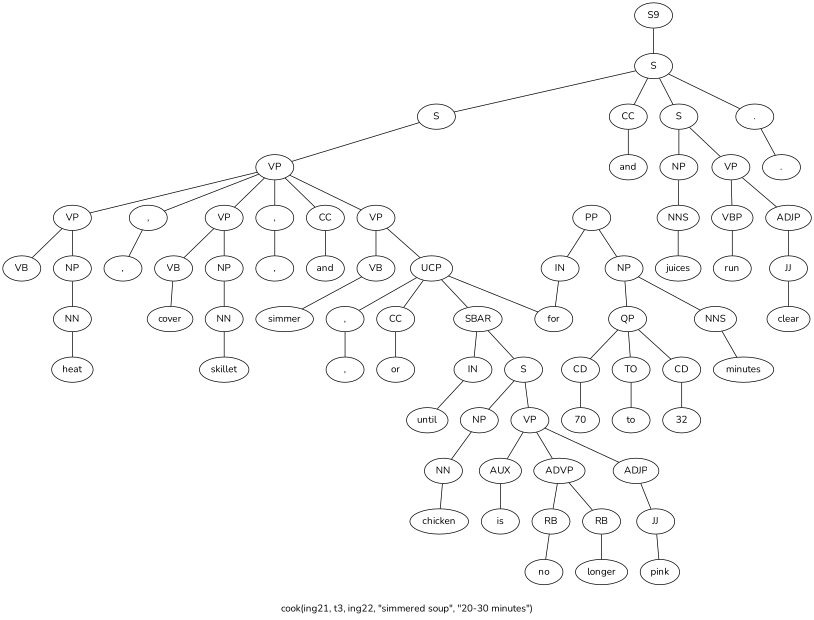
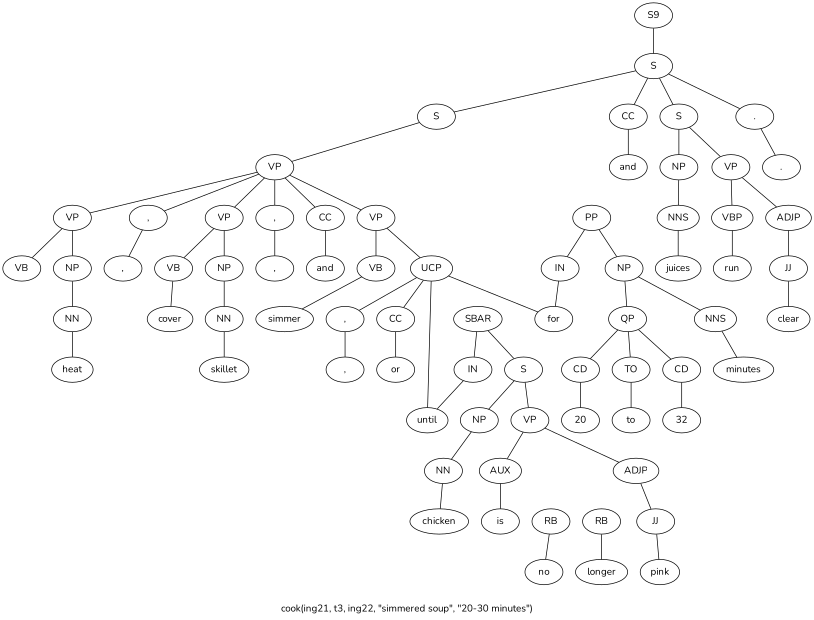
  graph {
    fontname=Nunito
    label="cook(ing21, t3, ing22, \"simmered soup\", \"20-30 minutes\")"
    node [fontname=Nunito]
    edge [fontname=Nunito]
    n1 [label=S9]
    n2 [label=S]
    n3 [label=S]
    n4 [label=CC]
    n5 [label=S]
    n6 [label="."]
    n7 [label=VP]
    n8 [label=and]
    n9 [label=NP]
    n10 [label=VP]
    n11 [label="."]
    n12 [label=VP]
    n13 [label=","]
    n14 [label=VP]
    n15 [label=","]
    n16 [label=CC]
    n17 [label=VP]
    n18 [label=VB]
    n19 [label=NP]
    n20 [label=","]
    n21 [label=VB]
    n22 [label=NP]
    n23 [label=","]
    n24 [label=and]
    n25 [label=VB]
    n26 [label=UCP]
    n27 [label=NN]
    n28 [label=heat]
    n29 [label=cover]
    n30 [label=NN]
    n31 [label=skillet]
    n32 [label=simmer]
    n33 [label=","]
    n34 [label=CC]
    n35 [label=SBAR]
    n36 [label=for]
    n37 [label=PP]
    n38 [label=IN]
    n39 [label=NP]
    n40 [label=","]
    n41 [label=or]
    n42 [label=IN]
    n43 [label=S]
    n44 [label=QP]
    n45 [label=NNS]
    n46 [label=CD]
    n47 [label=TO]
    n48 [label=CD]
    n49 [label=minutes]
-   n50 [label=70]
+   n50 [label=20]
    n51 [label=to]
    n52 [label=32]
    n53 [label=until]
    n54 [label=NP]
    n55 [label=VP]
    n56 [label=NN]
    n57 [label=AUX]
-   n58 [label=ADVP]
    n59 [label=ADJP]
    n60 [label=chicken]
    n61 [label=is]
    n62 [label=RB]
    n63 [label=RB]
    n64 [label=JJ]
    n65 [label=no]
    n66 [label=longer]
    n67 [label=pink]
    n68 [label=NNS]
    n69 [label=VBP]
    n70 [label=ADJP]
    n71 [label=juices]
    n72 [label=run]
    n73 [label=JJ]
    n74 [label=clear]
    n1 -- n2
    n2 -- n3
    n2 -- n4
    n2 -- n5
    n2 -- n6
    n3 -- n7
    n4 -- n8
    n5 -- n9
    n5 -- n10
    n6 -- n11
    n7 -- n12
    n7 -- n13
    n7 -- n14
    n7 -- n15
    n7 -- n16
    n7 -- n17
    n9 -- n68
    n10 -- n69
    n10 -- n70
    n12 -- n18
    n12 -- n19
    n13 -- n20
    n14 -- n21
    n14 -- n22
    n15 -- n23
    n16 -- n24
    n17 -- n25
    n17 -- n26
    n19 -- n27
    n21 -- n29
    n22 -- n30
    n25 -- n32
    n26 -- n33
    n26 -- n34
-   n26 -- n35
+   n26 -- n53
    n26 -- n36
    n27 -- n28
    n30 -- n31
    n33 -- n40
    n34 -- n41
    n35 -- n42
    n35 -- n43
    n37 -- n38
    n37 -- n39
    n38 -- n36
    n39 -- n44
    n39 -- n45
    n42 -- n53
    n43 -- n54
    n43 -- n55
    n44 -- n46
    n44 -- n47
    n44 -- n48
    n45 -- n49
    n46 -- n50
    n47 -- n51
    n48 -- n52
    n54 -- n56
    n55 -- n57
-   n55 -- n58
    n55 -- n59
    n56 -- n60
    n57 -- n61
-   n58 -- n62
-   n58 -- n63
    n59 -- n64
    n62 -- n65
    n63 -- n66
    n64 -- n67
    n68 -- n71
    n69 -- n72
    n70 -- n73
    n73 -- n74
  }
